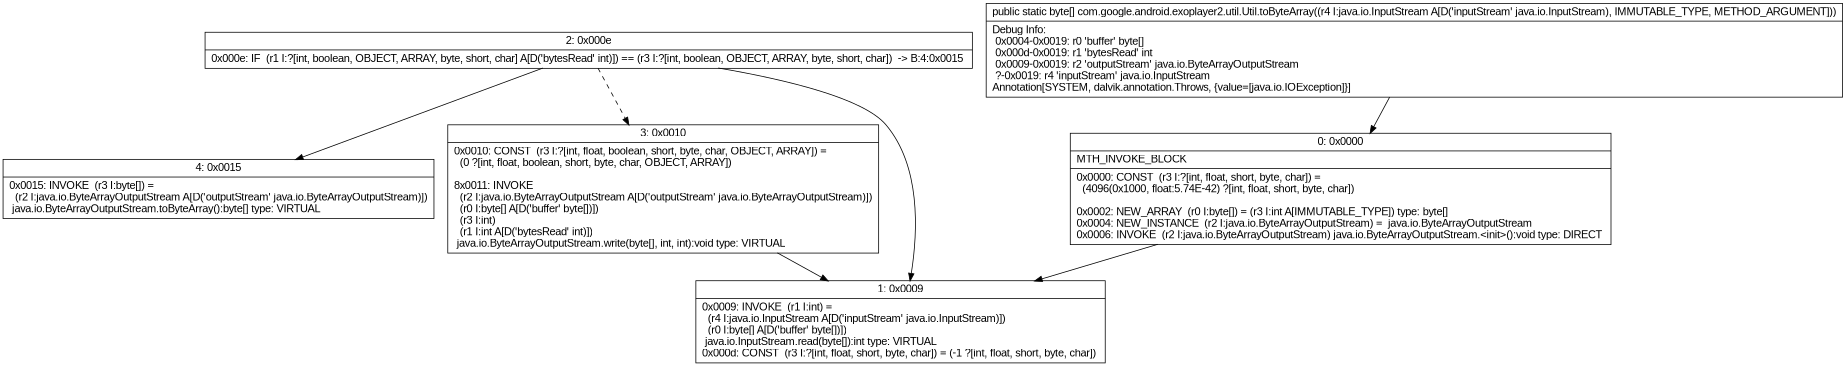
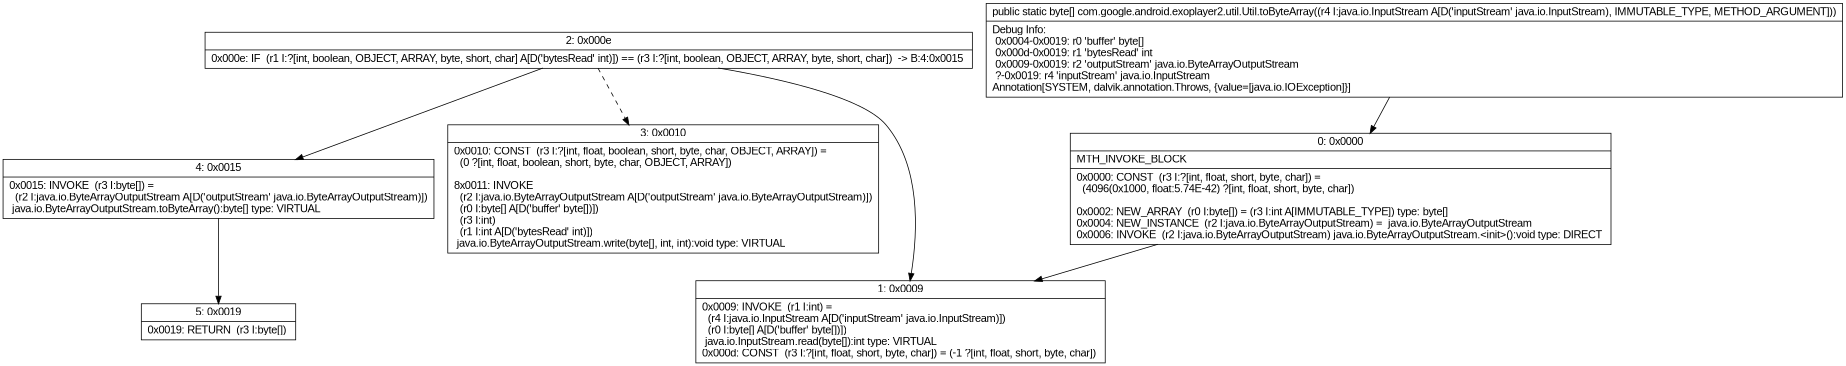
  digraph {
    fontname="Liberation Sans"
    node [fontname="Liberation Sans" shape=record]
    edge [fontname="Liberation Sans"]
    n1 [label="{0\:\ 0x0000|MTH_INVOKE_BLOCK\l|0x0000: CONST  (r3 I:?[int, float, short, byte, char]) = \l  (4096(0x1000, float:5.74E\-42) ?[int, float, short, byte, char])\l \l0x0002: NEW_ARRAY  (r0 I:byte[]) = (r3 I:int A[IMMUTABLE_TYPE]) type: byte[] \l0x0004: NEW_INSTANCE  (r2 I:java.io.ByteArrayOutputStream) =  java.io.ByteArrayOutputStream \l0x0006: INVOKE  (r2 I:java.io.ByteArrayOutputStream) java.io.ByteArrayOutputStream.\<init\>():void type: DIRECT \l}"]
    n2 [label="{1\:\ 0x0009|0x0009: INVOKE  (r1 I:int) = \l  (r4 I:java.io.InputStream A[D('inputStream' java.io.InputStream)])\l  (r0 I:byte[] A[D('buffer' byte[])])\l java.io.InputStream.read(byte[]):int type: VIRTUAL \l0x000d: CONST  (r3 I:?[int, float, short, byte, char]) = (\-1 ?[int, float, short, byte, char]) \l}"]
    n3 [label="{2\:\ 0x000e|0x000e: IF  (r1 I:?[int, boolean, OBJECT, ARRAY, byte, short, char] A[D('bytesRead' int)]) == (r3 I:?[int, boolean, OBJECT, ARRAY, byte, short, char])  \-\> B:4:0x0015 \l}"]
    n4 [label="{3\:\ 0x0010|0x0010: CONST  (r3 I:?[int, float, boolean, short, byte, char, OBJECT, ARRAY]) = \l  (0 ?[int, float, boolean, short, byte, char, OBJECT, ARRAY])\l \l8x0011: INVOKE  \l  (r2 I:java.io.ByteArrayOutputStream A[D('outputStream' java.io.ByteArrayOutputStream)])\l  (r0 I:byte[] A[D('buffer' byte[])])\l  (r3 I:int)\l  (r1 I:int A[D('bytesRead' int)])\l java.io.ByteArrayOutputStream.write(byte[], int, int):void type: VIRTUAL \l}"]
    n5 [label="{4\:\ 0x0015|0x0015: INVOKE  (r3 I:byte[]) = \l  (r2 I:java.io.ByteArrayOutputStream A[D('outputStream' java.io.ByteArrayOutputStream)])\l java.io.ByteArrayOutputStream.toByteArray():byte[] type: VIRTUAL \l}"]
+   n6 [label="{5\:\ 0x0019|0x0019: RETURN  (r3 I:byte[]) \l}"]
    n7 [label="{public static byte[] com.google.android.exoplayer2.util.Util.toByteArray((r4 I:java.io.InputStream A[D('inputStream' java.io.InputStream), IMMUTABLE_TYPE, METHOD_ARGUMENT]))  | Debug Info:\l  0x0004\-0x0019: r0 'buffer' byte[]\l  0x000d\-0x0019: r1 'bytesRead' int\l  0x0009\-0x0019: r2 'outputStream' java.io.ByteArrayOutputStream\l  ?\-0x0019: r4 'inputStream' java.io.InputStream\lAnnotation[SYSTEM, dalvik.annotation.Throws, \{value=[java.io.IOException]\}]\l}"]
    n1 -> n2
    n3 -> n2
    n3 -> n4 [style=dashed]
    n3 -> n5
-   n4 -> n2
+   n5 -> n6
    n7 -> n1
  }
